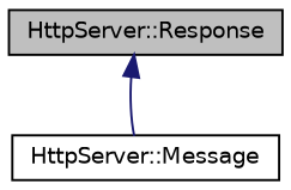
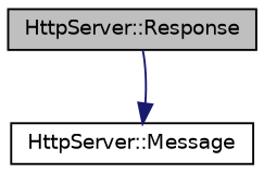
  digraph {
    node [color=black fontname=Helvetica fontsize=10 shape=record style=filled]
    n1 [fillcolor=grey75 fontcolor=black height=0.2 label="HttpServer::Response" width=0.4]
    n2 [fillcolor=white height=0.2 label="HttpServer::Message" width=0.4]
-   n1 -> n2 [color=midnightblue dir=back fontname=Helvetica fontsize=10 labelfontname=Helvetica labelfontsize=10 style=solid]
+   n2 -> n1 [color=midnightblue dir=back fontname=Helvetica fontsize=10 labelfontname=Helvetica labelfontsize=10 style=solid]
  }
